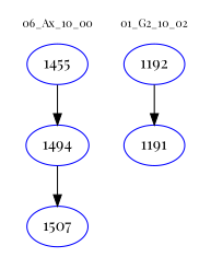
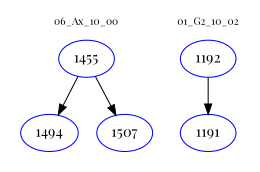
  digraph {
    fontname="Playfair Display"
    node [color=blue fontname="Playfair Display"]
    edge [color=black fontname="Playfair Display"]
    n1 [label=1494]
    n2 [label=1455]
    n3 [label=1507]
    n4 [label=1192]
    n5 [label=1191]
    subgraph cluster_1 {
      color=white
      fontsize=10
      label="06_Ax_10_00"
      n1
      n2
      n3
    }
    subgraph cluster_2 {
      color=white
      fontsize=10
      label="01_G2_10_02"
      n4
      n5
    }
-   n1 -> n3
+   n2 -> n3
    n2 -> n1
    n4 -> n5
  }
